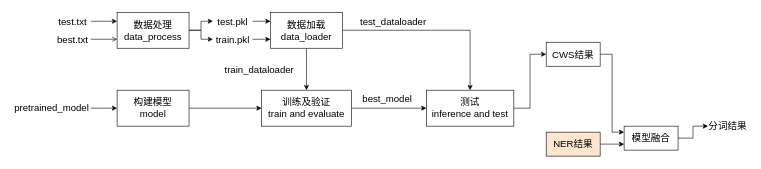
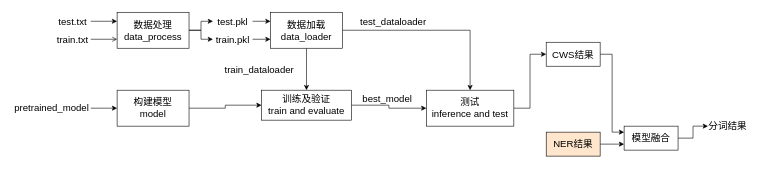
  <mxCell id="0" />
  <mxCell id="1" parent="0" />
  <mxCell id="2" style="edgeStyle=orthogonalEdgeStyle;rounded=0;orthogonalLoop=1;jettySize=auto;html=1;entryX=0;entryY=0.5;entryDx=0;entryDy=0;" parent="1" source="4" target="10" edge="1"><mxGeometry relative="1" as="geometry" /></mxCell>
  <mxCell id="3" style="edgeStyle=orthogonalEdgeStyle;rounded=0;orthogonalLoop=1;jettySize=auto;html=1;" parent="1" source="4" target="12" edge="1"><mxGeometry relative="1" as="geometry" /></mxCell>
  <mxCell id="4" value="&lt;font style=&quot;font-size: 16px&quot;&gt;数据处理&lt;br&gt;data_process&lt;/font&gt;" style="rounded=0;whiteSpace=wrap;html=1;" parent="1" vertex="1"><mxGeometry x="194" y="20" width="120" height="60" as="geometry" /></mxCell>
  <mxCell id="5" style="edgeStyle=orthogonalEdgeStyle;rounded=0;orthogonalLoop=1;jettySize=auto;html=1;entryX=0;entryY=0.25;entryDx=0;entryDy=0;" parent="1" source="6" target="4" edge="1"><mxGeometry relative="1" as="geometry" /></mxCell>
  <mxCell id="6" value="&lt;font style=&quot;font-size: 16px&quot;&gt;test.txt&lt;/font&gt;" style="text;html=1;strokeColor=none;fillColor=none;align=center;verticalAlign=middle;whiteSpace=wrap;rounded=0;" parent="1" vertex="1"><mxGeometry x="90" y="20" width="60" height="30" as="geometry" /></mxCell>
  <mxCell id="7" style="edgeStyle=orthogonalEdgeStyle;rounded=0;orthogonalLoop=1;jettySize=auto;html=1;entryX=0;entryY=0.75;entryDx=0;entryDy=0;endArrow=open;" parent="1" source="8" target="4" edge="1"><mxGeometry relative="1" as="geometry" /></mxCell>
- <mxCell id="8" value="&lt;font style=&quot;font-size: 16px&quot;&gt;best.txt&lt;/font&gt;" style="text;html=1;strokeColor=none;fillColor=none;align=center;verticalAlign=middle;whiteSpace=wrap;rounded=0;" parent="1" vertex="1"><mxGeometry x="90" y="50" width="60" height="30" as="geometry" /></mxCell>
+ <mxCell id="8" value="&lt;font style=&quot;font-size: 16px&quot;&gt;train.txt&lt;/font&gt;" style="text;html=1;strokeColor=none;fillColor=none;align=center;verticalAlign=middle;whiteSpace=wrap;rounded=0;" parent="1" vertex="1"><mxGeometry x="90" y="50" width="60" height="30" as="geometry" /></mxCell>
  <mxCell id="9" style="edgeStyle=orthogonalEdgeStyle;rounded=0;orthogonalLoop=1;jettySize=auto;html=1;entryX=0;entryY=0.25;entryDx=0;entryDy=0;" parent="1" target="15" edge="1"><mxGeometry relative="1" as="geometry"><mxPoint x="420" y="35" as="sourcePoint" /></mxGeometry></mxCell>
  <mxCell id="10" value="&lt;font style=&quot;font-size: 16px&quot;&gt;test.pkl&lt;/font&gt;" style="text;html=1;strokeColor=none;fillColor=none;align=center;verticalAlign=middle;whiteSpace=wrap;rounded=0;" parent="1" vertex="1"><mxGeometry x="354" y="20" width="66" height="30" as="geometry" /></mxCell>
  <mxCell id="11" style="edgeStyle=orthogonalEdgeStyle;rounded=0;orthogonalLoop=1;jettySize=auto;html=1;entryX=0;entryY=0.75;entryDx=0;entryDy=0;" parent="1" target="15" edge="1"><mxGeometry relative="1" as="geometry"><mxPoint x="420" y="65" as="sourcePoint" /></mxGeometry></mxCell>
  <mxCell id="12" value="&lt;font style=&quot;font-size: 16px&quot;&gt;train.pkl&lt;/font&gt;" style="text;html=1;strokeColor=none;fillColor=none;align=center;verticalAlign=middle;whiteSpace=wrap;rounded=0;" parent="1" vertex="1"><mxGeometry x="354" y="50" width="66" height="30" as="geometry" /></mxCell>
  <mxCell id="13" style="edgeStyle=orthogonalEdgeStyle;rounded=0;orthogonalLoop=1;jettySize=auto;html=1;" parent="1" source="15" target="19" edge="1"><mxGeometry relative="1" as="geometry" /></mxCell>
  <mxCell id="14" style="edgeStyle=orthogonalEdgeStyle;rounded=0;orthogonalLoop=1;jettySize=auto;html=1;" parent="1" source="15" target="22" edge="1"><mxGeometry relative="1" as="geometry" /></mxCell>
  <mxCell id="15" value="&lt;font style=&quot;font-size: 16px&quot;&gt;数据加载&lt;br&gt;data_loader&lt;/font&gt;" style="rounded=0;whiteSpace=wrap;html=1;" parent="1" vertex="1"><mxGeometry x="450" y="20" width="120" height="60" as="geometry" /></mxCell>
  <mxCell id="16" style="edgeStyle=orthogonalEdgeStyle;rounded=0;orthogonalLoop=1;jettySize=auto;html=1;entryX=0;entryY=0.5;entryDx=0;entryDy=0;" parent="1" source="17" target="19" edge="1"><mxGeometry relative="1" as="geometry" /></mxCell>
  <mxCell id="17" value="&lt;font style=&quot;font-size: 16px&quot;&gt;构建模型&lt;br&gt;model&lt;/font&gt;" style="rounded=0;whiteSpace=wrap;html=1;" parent="1" vertex="1"><mxGeometry x="194" y="150" width="120" height="60" as="geometry" /></mxCell>
  <mxCell id="18" style="edgeStyle=orthogonalEdgeStyle;rounded=0;orthogonalLoop=1;jettySize=auto;html=1;entryX=0;entryY=0.5;entryDx=0;entryDy=0;" parent="1" source="19" target="22" edge="1"><mxGeometry relative="1" as="geometry" /></mxCell>
- <mxCell id="19" value="&lt;font style=&quot;font-size: 16px&quot;&gt;训练及验证&lt;br&gt;train and evaluate&lt;/font&gt;" style="rounded=0;whiteSpace=wrap;html=1;" parent="1" vertex="1"><mxGeometry x="435" y="150" width="150" height="60" as="geometry" /></mxCell>
+ <mxCell id="19" value="&lt;font style=&quot;font-size: 16px&quot;&gt;训练及验证&lt;br&gt;train and evaluate&lt;/font&gt;" style="rounded=0;whiteSpace=wrap;html=1;" parent="1" vertex="1"><mxGeometry x="435" y="150" width="150" height="50" as="geometry" /></mxCell>
  <mxCell id="20" value="&lt;font style=&quot;font-size: 16px&quot;&gt;train_dataloader&lt;/font&gt;" style="text;html=1;strokeColor=none;fillColor=none;align=center;verticalAlign=middle;whiteSpace=wrap;rounded=0;" parent="1" vertex="1"><mxGeometry x="370" y="100" width="123" height="30" as="geometry" /></mxCell>
  <mxCell id="21" style="edgeStyle=orthogonalEdgeStyle;rounded=0;orthogonalLoop=1;jettySize=auto;html=1;entryX=0;entryY=0.5;entryDx=0;entryDy=0;fontSize=16;" parent="1" source="22" target="28" edge="1"><mxGeometry relative="1" as="geometry" /></mxCell>
  <mxCell id="22" value="&lt;font style=&quot;font-size: 16px&quot;&gt;测试&lt;br&gt;inference and test&lt;/font&gt;" style="rounded=0;whiteSpace=wrap;html=1;" parent="1" vertex="1"><mxGeometry x="710" y="150" width="146" height="60" as="geometry" /></mxCell>
  <mxCell id="23" value="&lt;font style=&quot;font-size: 16px&quot;&gt;test_dataloader&lt;/font&gt;" style="text;html=1;strokeColor=none;fillColor=none;align=center;verticalAlign=middle;whiteSpace=wrap;rounded=0;" parent="1" vertex="1"><mxGeometry x="630" y="20" width="50" height="30" as="geometry" /></mxCell>
  <mxCell id="24" value="&lt;font style=&quot;font-size: 16px&quot;&gt;best_model&lt;/font&gt;" style="text;html=1;strokeColor=none;fillColor=none;align=center;verticalAlign=middle;whiteSpace=wrap;rounded=0;" parent="1" vertex="1"><mxGeometry x="620" y="150" width="50" height="30" as="geometry" /></mxCell>
  <mxCell id="25" style="edgeStyle=orthogonalEdgeStyle;rounded=0;orthogonalLoop=1;jettySize=auto;html=1;entryX=0;entryY=0.5;entryDx=0;entryDy=0;" parent="1" source="26" target="17" edge="1"><mxGeometry relative="1" as="geometry" /></mxCell>
  <mxCell id="26" value="&lt;font style=&quot;font-size: 16px&quot;&gt;pretrained_model&lt;/font&gt;" style="text;html=1;strokeColor=none;fillColor=none;align=center;verticalAlign=middle;whiteSpace=wrap;rounded=0;" parent="1" vertex="1"><mxGeometry x="20" y="165" width="130" height="30" as="geometry" /></mxCell>
  <mxCell id="27" style="edgeStyle=orthogonalEdgeStyle;rounded=0;orthogonalLoop=1;jettySize=auto;html=1;fontSize=16;entryX=0;entryY=0.25;entryDx=0;entryDy=0;" parent="1" source="28" target="33" edge="1"><mxGeometry relative="1" as="geometry"><mxPoint x="1020" y="200" as="targetPoint" /></mxGeometry></mxCell>
  <mxCell id="28" value="&lt;span style=&quot;font-size: 16px&quot;&gt;CWS结果&lt;/span&gt;" style="rounded=0;whiteSpace=wrap;html=1;" parent="1" vertex="1"><mxGeometry x="910" y="70" width="90" height="40" as="geometry" /></mxCell>
  <mxCell id="29" value="&lt;font style=&quot;font-size: 16px&quot;&gt;分词结果&lt;/font&gt;" style="text;html=1;strokeColor=none;fillColor=none;align=center;verticalAlign=middle;whiteSpace=wrap;rounded=0;" parent="1" vertex="1"><mxGeometry x="1180" y="195" width="66" height="30" as="geometry" /></mxCell>
  <mxCell id="30" style="edgeStyle=orthogonalEdgeStyle;rounded=0;orthogonalLoop=1;jettySize=auto;html=1;entryX=0;entryY=0.75;entryDx=0;entryDy=0;fontSize=16;" parent="1" source="31" target="33" edge="1"><mxGeometry relative="1" as="geometry" /></mxCell>
  <mxCell id="31" value="&lt;span style=&quot;font-size: 16px&quot;&gt;NER结果&lt;/span&gt;" style="rounded=0;whiteSpace=wrap;html=1;fillColor=#ffe6cc;" parent="1" vertex="1"><mxGeometry x="910" y="220" width="90" height="40" as="geometry" /></mxCell>
  <mxCell id="32" style="edgeStyle=orthogonalEdgeStyle;rounded=0;orthogonalLoop=1;jettySize=auto;html=1;entryX=0;entryY=0.5;entryDx=0;entryDy=0;fontSize=16;" parent="1" source="33" target="29" edge="1"><mxGeometry relative="1" as="geometry" /></mxCell>
  <mxCell id="33" value="&lt;span style=&quot;font-size: 16px&quot;&gt;模型融合&lt;/span&gt;" style="rounded=0;whiteSpace=wrap;html=1;" parent="1" vertex="1"><mxGeometry x="1040" y="210" width="90" height="40" as="geometry" /></mxCell>
